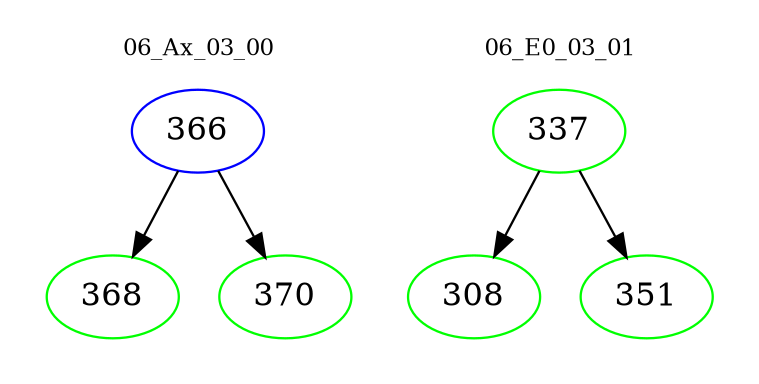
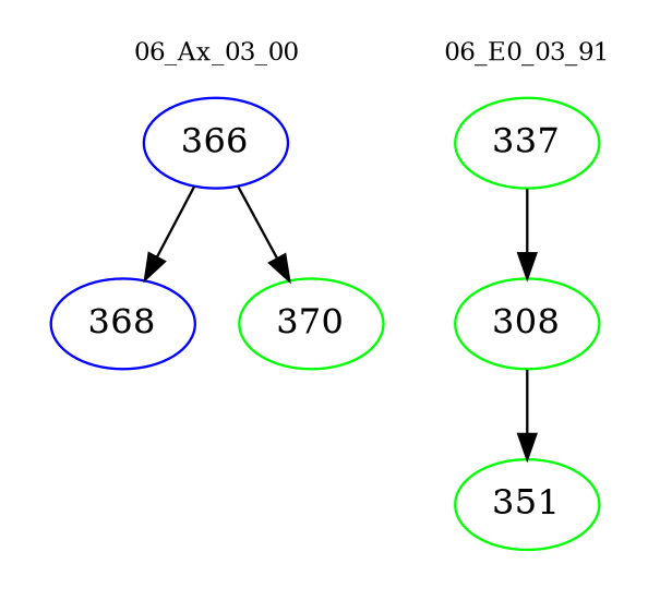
  digraph {
    node [color=green]
    edge [color=black]
    n1 [color=blue label=366]
-   n2 [label=368]
+   n2 [color=blue label=368]
    n3 [label=370]
    n4 [label=337]
    n5 [label=308]
    n6 [label=351]
    subgraph cluster_1 {
      color=white
      fontsize=10
      label="06_Ax_03_00"
      n1
      n2
      n3
    }
    subgraph cluster_2 {
      color=white
      fontsize=10
-     label="06_E0_03_01"
+     label="06_E0_03_91"
      n4
      n5
      n6
    }
    n1 -> n2
    n1 -> n3
    n4 -> n5
-   n4 -> n6
+   n5 -> n6
  }
